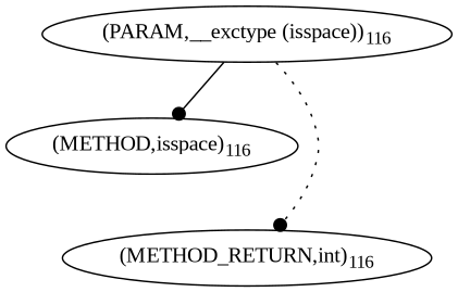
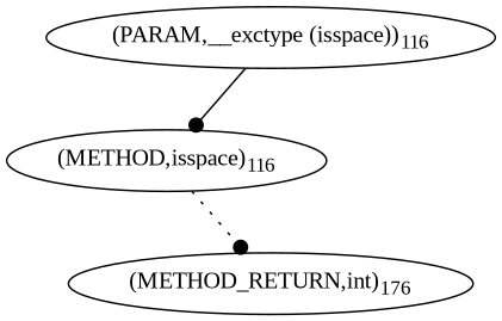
  digraph {
    fontname="Liberation Serif"
    node [fontname="Liberation Serif"]
    edge [arrowhead=dot fontname="Liberation Serif"]
    n1 [label=<(METHOD,isspace)<SUB>116</SUB>>]
-   n2 [label=<(METHOD_RETURN,int)<SUB>116</SUB>>]
+   n2 [label=<(METHOD_RETURN,int)<SUB>176</SUB>>]
    n3 [label=<(PARAM,__exctype (isspace))<SUB>116</SUB>>]
-   n3 -> n2 [style=dotted]
+   n1 -> n2 [style=dotted]
    n3 -> n1 [style=solid]
  }
